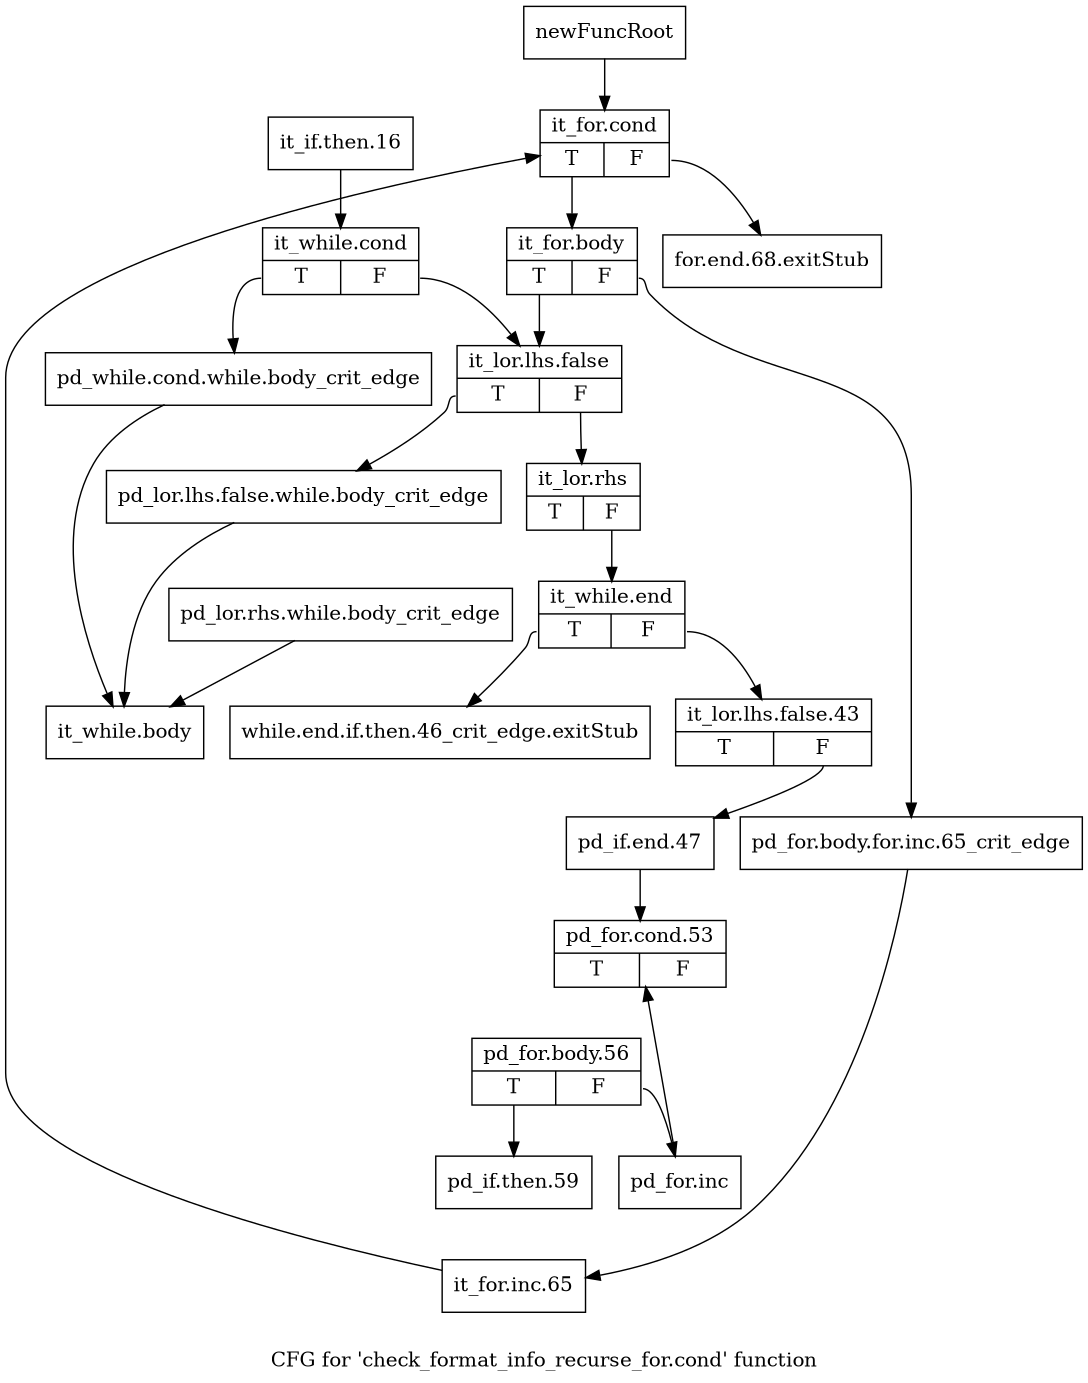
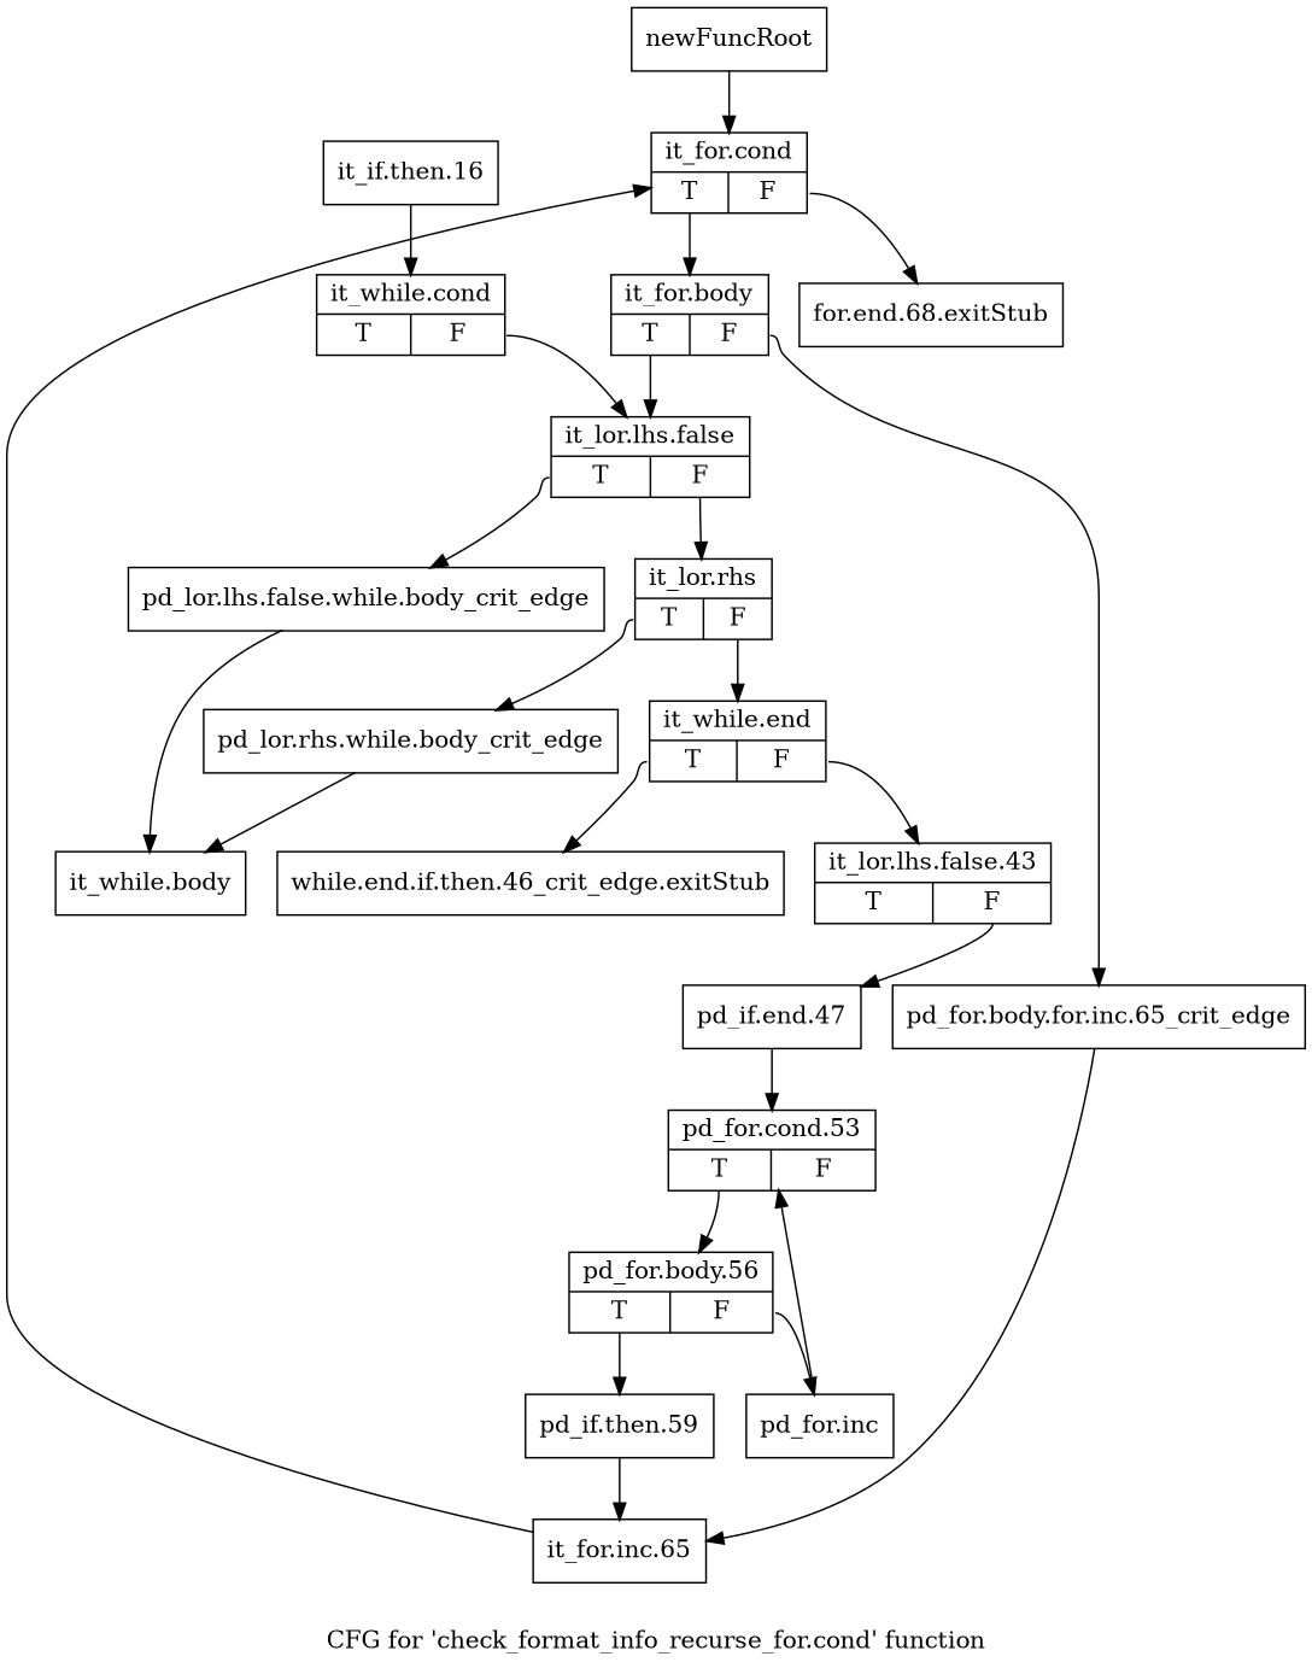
  digraph {
    label="CFG for 'check_format_info_recurse_for.cond' function"
    node [shape=record]
    n1 [label="{newFuncRoot}"]
    n2 [label="{it_for.cond|{<s0>T|<s1>F}}"]
    n3 [label="{for.end.68.exitStub}"]
    n4 [label="{it_for.body|{<s0>T|<s1>F}}"]
    n5 [label="{pd_for.body.for.inc.65_crit_edge}"]
    n6 [label="{it_lor.lhs.false|{<s0>T|<s1>F}}"]
    n7 [label="{while.end.if.then.46_crit_edge.exitStub}"]
    n8 [label="{it_if.then.16}"]
    n9 [label="{it_while.cond|{<s0>T|<s1>F}}"]
    n10 [label="{it_for.inc.65}"]
-   n11 [label="{pd_while.cond.while.body_crit_edge}"]
    n12 [label="{it_while.body}"]
    n13 [label="{pd_lor.lhs.false.while.body_crit_edge}"]
    n14 [label="{it_lor.rhs|{<s0>T|<s1>F}}"]
    n15 [label="{pd_lor.rhs.while.body_crit_edge}"]
    n16 [label="{it_while.end|{<s0>T|<s1>F}}"]
    n17 [label="{it_lor.lhs.false.43|{<s0>T|<s1>F}}"]
    n18 [label="{pd_if.end.47}"]
    n19 [label="{pd_for.cond.53|{<s0>T|<s1>F}}"]
    n20 [label="{pd_for.body.56|{<s0>T|<s1>F}}"]
    n21 [label="{pd_if.then.59}"]
    n22 [label="{pd_for.inc}"]
    n1 -> n2
    n2 -> n3 [tailport=s1]
    n2 -> n4 [tailport=s0]
    n4 -> n5 [tailport=s1]
    n4 -> n6 [tailport=s0]
    n5 -> n10
    n6 -> n13 [tailport=s0]
    n6 -> n14 [tailport=s1]
    n8 -> n9
    n9 -> n6 [tailport=s1]
-   n9 -> n11 [tailport=s0]
    n10 -> n2
-   n11 -> n12
    n13 -> n12
+   n14 -> n15 [tailport=s0]
    n14 -> n16 [tailport=s1]
    n15 -> n12
    n16 -> n7 [tailport=s0]
    n16 -> n17 [tailport=s1]
    n17 -> n18 [tailport=s1]
    n18 -> n19
+   n19 -> n20 [tailport=s0]
    n20 -> n21 [tailport=s0]
    n20 -> n22 [tailport=s1]
+   n21 -> n10
    n22 -> n19
  }
